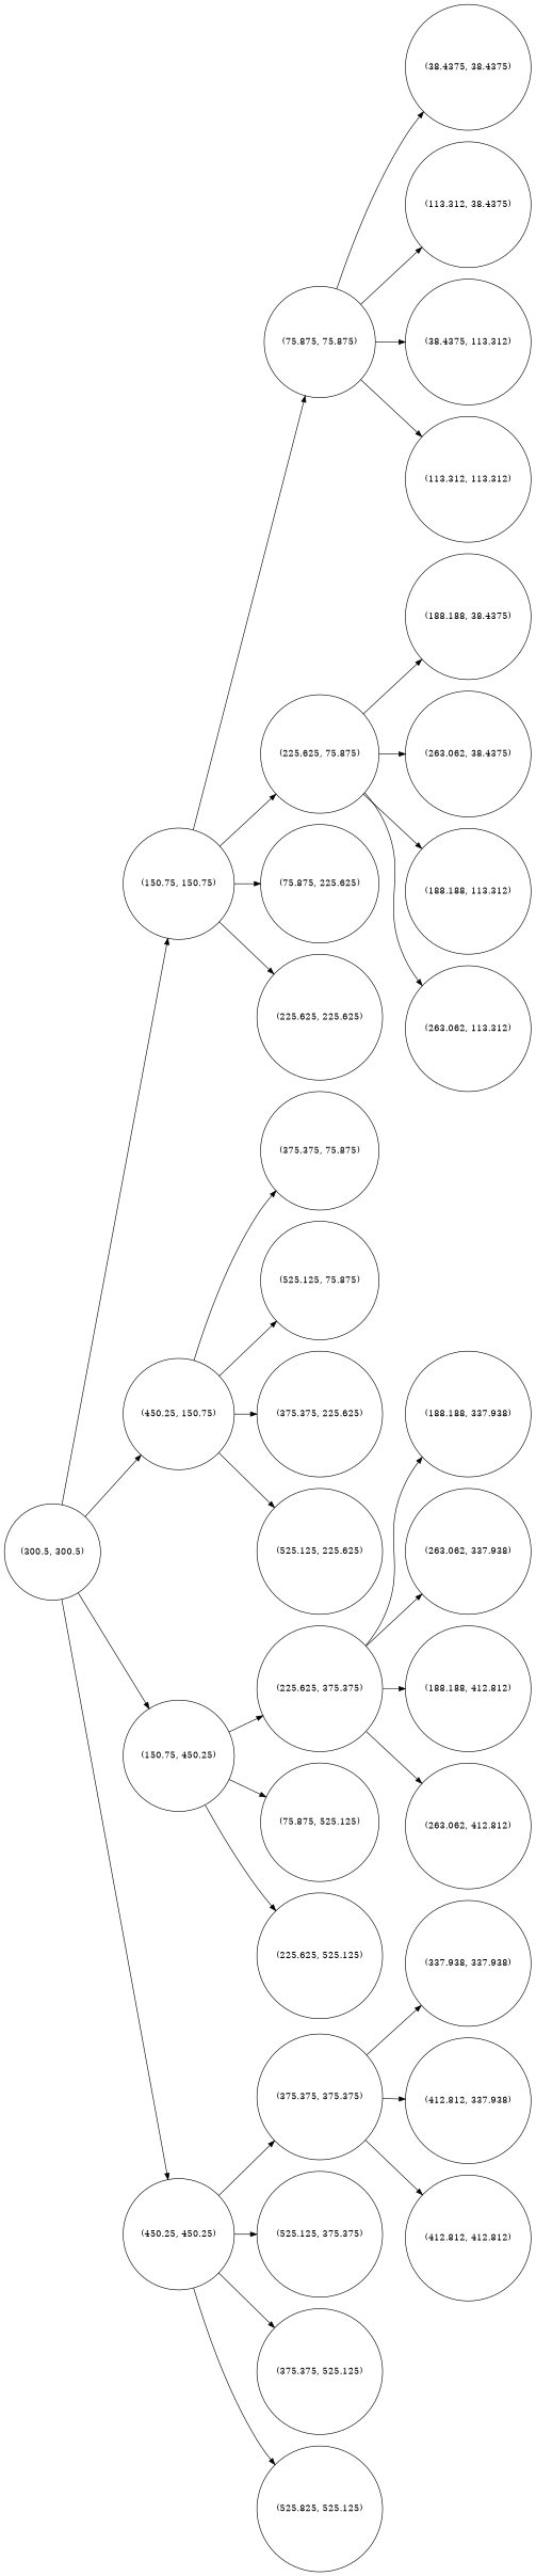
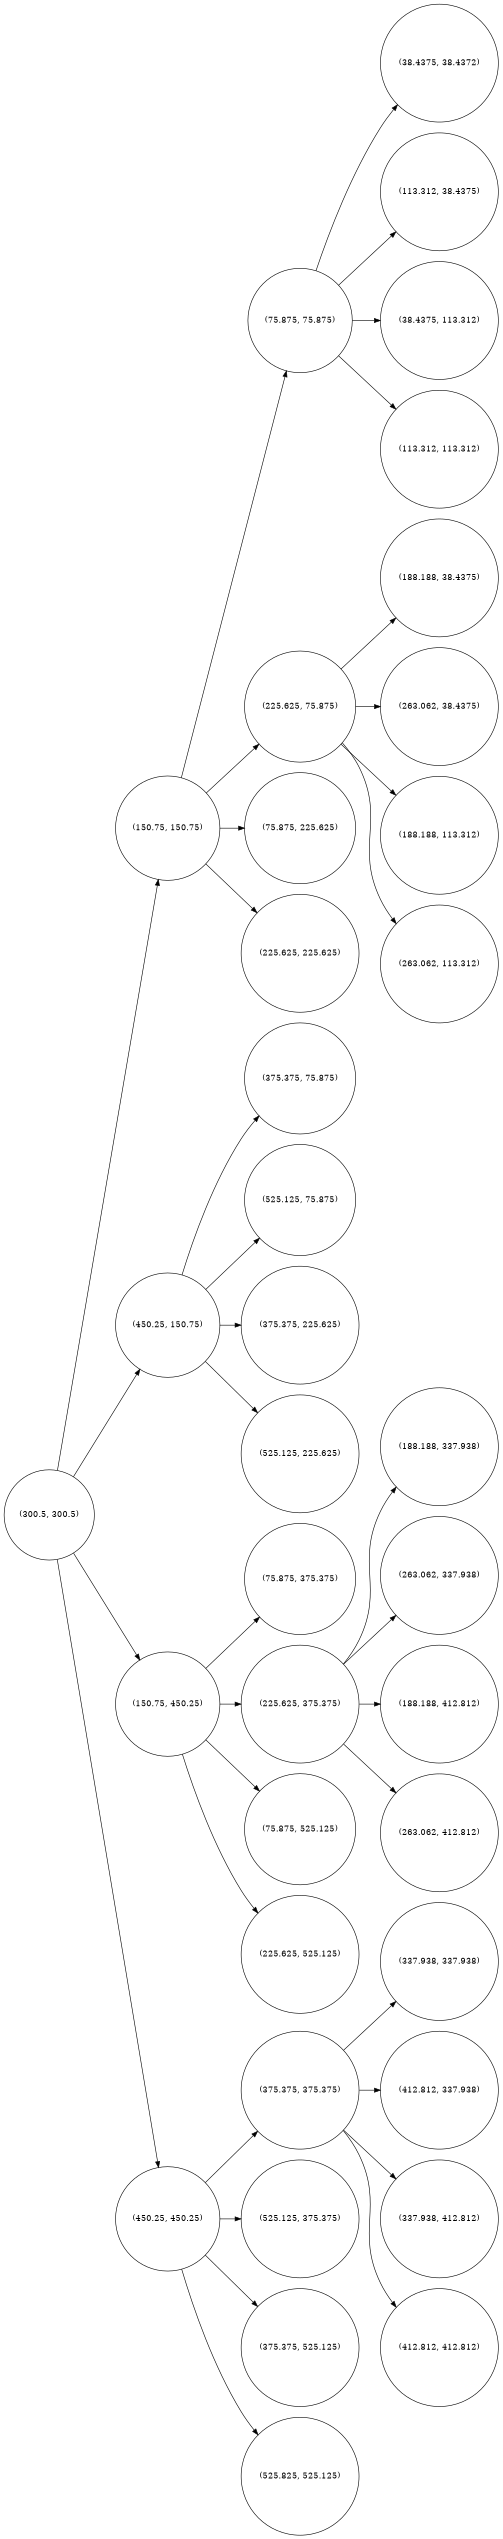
  digraph {
    rankdir=LR
    node [shape=circle]
    n1 [label="(300.5, 300.5)"]
    n2 [label="(150.75, 150.75)"]
    n3 [label="(450.25, 150.75)"]
    n4 [label="(150.75, 450.25)"]
    n5 [label="(450.25, 450.25)"]
    n6 [label="(75.875, 75.875)"]
    n7 [label="(225.625, 75.875)"]
    n8 [label="(75.875, 225.625)"]
    n9 [label="(225.625, 225.625)"]
    n10 [label="(375.375, 75.875)"]
    n11 [label="(525.125, 75.875)"]
    n12 [label="(375.375, 225.625)"]
    n13 [label="(525.125, 225.625)"]
+   n14 [label="(75.875, 375.375)"]
    n15 [label="(225.625, 375.375)"]
    n16 [label="(75.875, 525.125)"]
    n17 [label="(225.625, 525.125)"]
    n18 [label="(375.375, 375.375)"]
    n19 [label="(525.125, 375.375)"]
    n20 [label="(375.375, 525.125)"]
    n21 [label="(525.825, 525.125)"]
-   n22 [label="(38.4375, 38.4375)"]
+   n22 [label="(38.4375, 38.4372)"]
    n23 [label="(113.312, 38.4375)"]
    n24 [label="(38.4375, 113.312)"]
    n25 [label="(113.312, 113.312)"]
    n26 [label="(188.188, 38.4375)"]
    n27 [label="(263.062, 38.4375)"]
    n28 [label="(188.188, 113.312)"]
    n29 [label="(263.062, 113.312)"]
    n30 [label="(188.188, 337.938)"]
    n31 [label="(263.062, 337.938)"]
    n32 [label="(188.188, 412.812)"]
    n33 [label="(263.062, 412.812)"]
    n34 [label="(337.938, 337.938)"]
    n35 [label="(412.812, 337.938)"]
+   n36 [label="(337.938, 412.812)"]
    n37 [label="(412.812, 412.812)"]
    n1 -> n2
    n1 -> n3
    n1 -> n4
    n1 -> n5
    n2 -> n6
    n2 -> n7
    n2 -> n8
    n2 -> n9
    n3 -> n10
    n3 -> n11
    n3 -> n12
    n3 -> n13
+   n4 -> n14
    n4 -> n15
    n4 -> n16
    n4 -> n17
    n5 -> n18
    n5 -> n19
    n5 -> n20
    n5 -> n21
    n6 -> n22
    n6 -> n23
    n6 -> n24
    n6 -> n25
    n7 -> n26
    n7 -> n27
    n7 -> n28
    n7 -> n29
    n15 -> n30
    n15 -> n31
    n15 -> n32
    n15 -> n33
    n18 -> n34
    n18 -> n35
+   n18 -> n36
    n18 -> n37
  }
